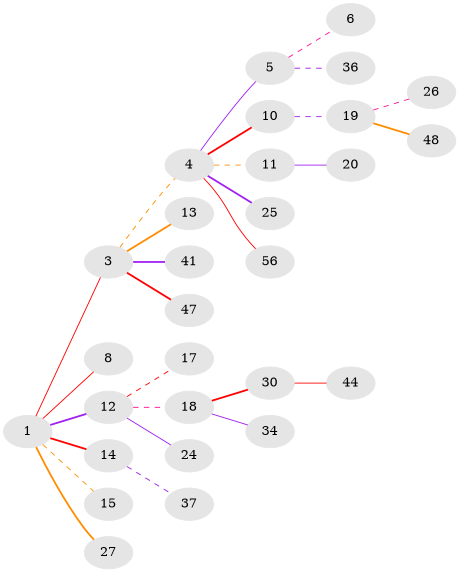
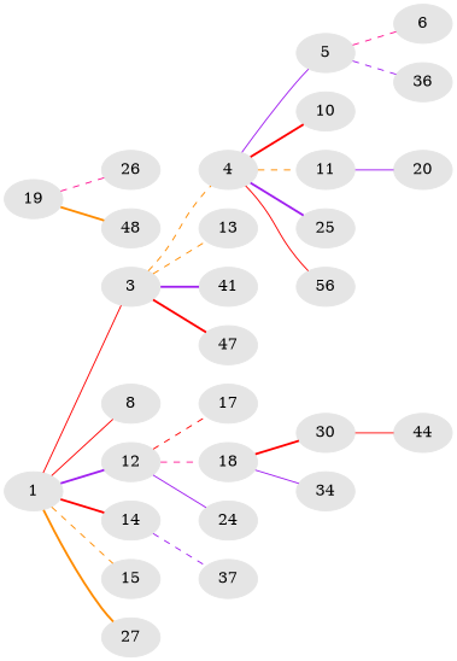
  graph {
    rankdir=LR
    node [color=gray90 style=filled]
    edge [color=purple style=dashed]
    1 [super="+2"]
    3 [super="+23"]
    8 [super="+33+40+22"]
    12 [super="+16"]
    14 [super="+21+55+54"]
    15 [super="+46"]
    27
    4 [super="+7"]
    13 [super="+29"]
    41 [super="+51"]
    47
    17 [super="+31"]
    18
    24
    37 [super="+42"]
    5 [super="+9+28"]
    10
    11
    25
    56 [super="+58"]
    6 [super="+35"]
    36 [super="+49"]
    19
    20 [super="+53"]
    26 [super="+50"]
    n26 [label=48]
    30 [super="+32+39"]
    34
    44
    1 -- 3 [color=red style=solid]
    1 -- 8 [color=red style=solid]
    1 -- 12 [style=bold]
    1 -- 14 [color=red style=bold]
    1 -- 15 [color=darkorange]
    1 -- 27 [color=darkorange style=bold]
    3 -- 4 [color=darkorange]
-   3 -- 13 [color=darkorange style=bold]
+   3 -- 13 [color=darkorange]
    3 -- 41 [style=bold]
    3 -- 47 [color=red style=bold]
    12 -- 17 [color=red]
    12 -- 18 [color=deeppink]
    12 -- 24 [style=solid]
    14 -- 37
    4 -- 5 [style=solid]
    4 -- 10 [color=red style=bold]
    4 -- 11 [color=darkorange]
    4 -- 25 [style=bold]
    4 -- 56 [color=red style=solid]
    18 -- 30 [color=red style=bold]
    18 -- 34 [style=solid]
    5 -- 6 [color=deeppink]
    5 -- 36
-   10 -- 19
    11 -- 20 [style=solid]
    19 -- 26 [color=deeppink]
    19 -- n26 [color=darkorange style=bold]
    30 -- 44 [color=red style=solid]
  }
